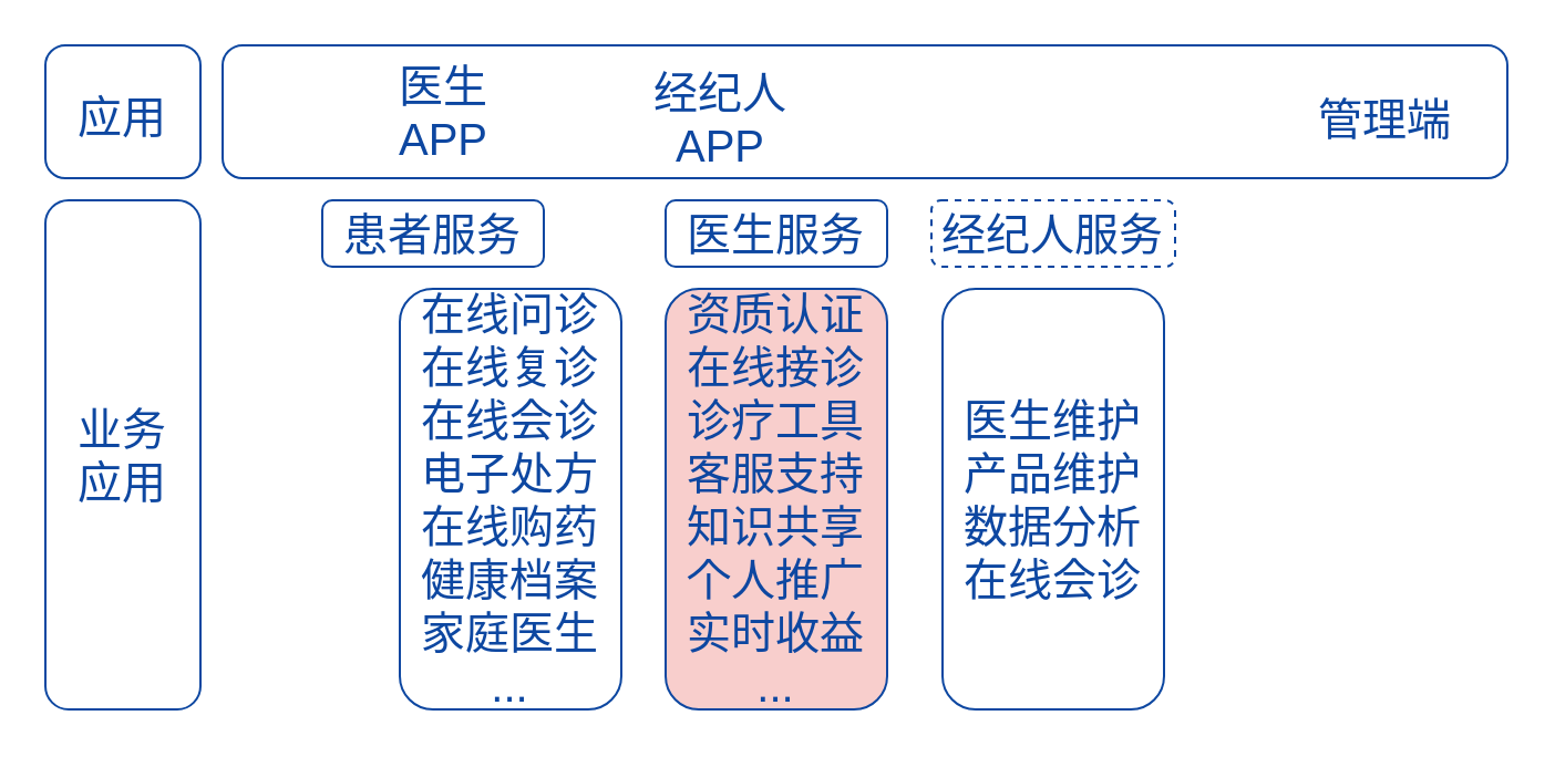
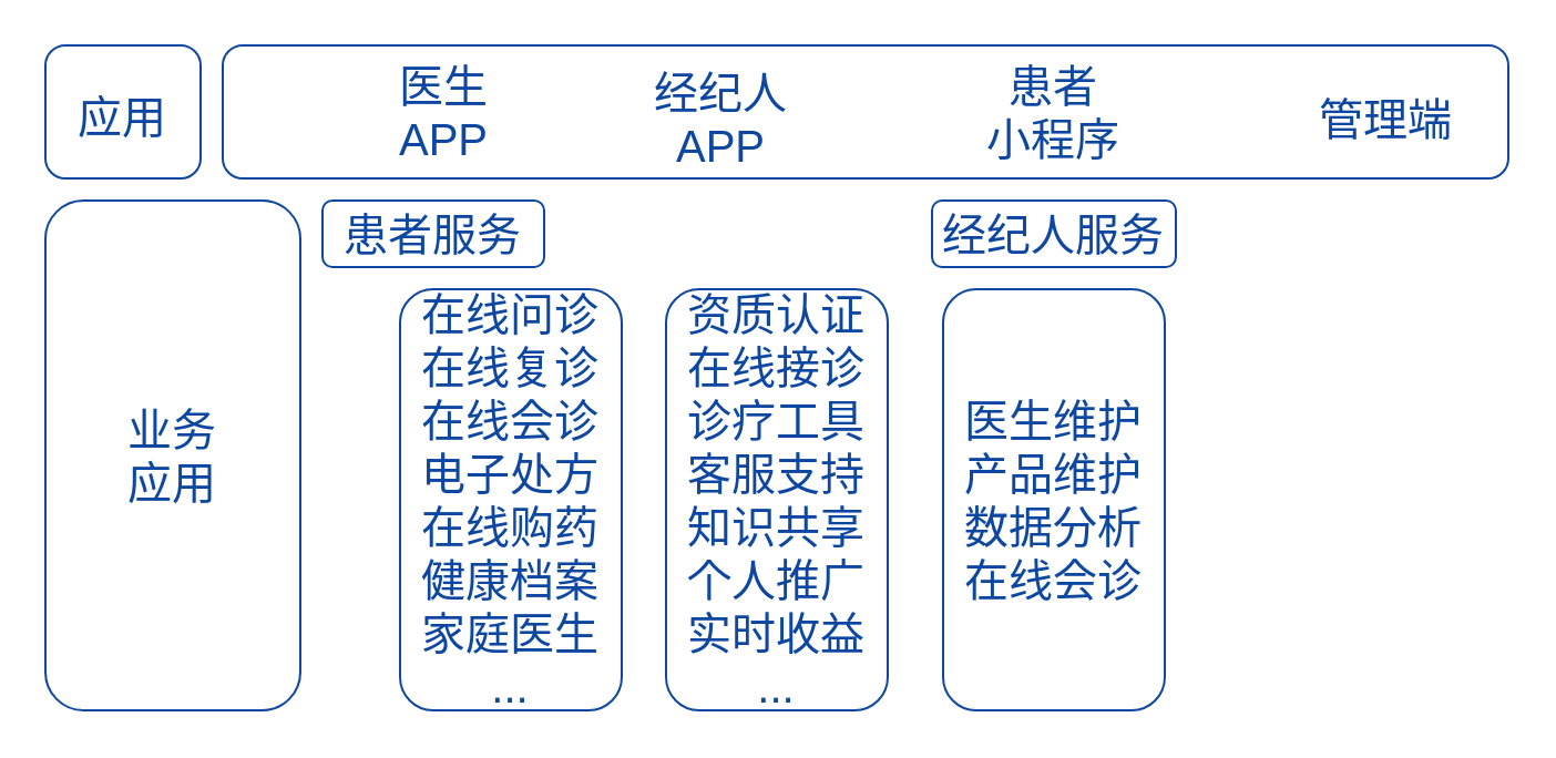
  <mxCell id="0" />
  <mxCell id="1" parent="0" />
  <mxCell id="2" value="&lt;span style=&quot;font-size: 20px;&quot;&gt;应用&lt;/span&gt;" style="rounded=1;whiteSpace=wrap;html=1;fontSize=25;fontColor=#0D47A1;strokeColor=#0D47A1;" vertex="1" parent="1"><mxGeometry x="20" y="20" width="70" height="60" as="geometry" /></mxCell>
  <mxCell id="3" value="" style="rounded=1;whiteSpace=wrap;html=1;fontSize=20;fontColor=#0D47A1;strokeColor=#0D47A1;" vertex="1" parent="1"><mxGeometry x="100" y="20" width="580" height="60" as="geometry" /></mxCell>
  <mxCell id="4" value="" style="shape=image;html=1;verticalAlign=top;verticalLabelPosition=bottom;labelBackgroundColor=#ffffff;imageAspect=0;aspect=fixed;image=https://cdn2.iconfinder.com/data/icons/mobile-and-internet-business/505/sms-128.png;fontSize=20;fontColor=#0D47A1;strokeColor=#0D47A1;" vertex="1" parent="1"><mxGeometry x="130" y="25" width="50" height="50" as="geometry" /></mxCell>
  <mxCell id="5" value="医生APP" style="text;html=1;strokeColor=none;fillColor=none;align=center;verticalAlign=middle;whiteSpace=wrap;rounded=0;fontSize=20;fontColor=#0D47A1;" vertex="1" parent="1"><mxGeometry x="170" y="35" width="60" height="30" as="geometry" /></mxCell>
  <mxCell id="6" value="" style="shape=image;html=1;verticalAlign=top;verticalLabelPosition=bottom;labelBackgroundColor=#ffffff;imageAspect=0;aspect=fixed;image=https://cdn2.iconfinder.com/data/icons/mobile-and-internet-business/505/sms-128.png;fontSize=20;fontColor=#0D47A1;strokeColor=#0D47A1;" vertex="1" parent="1"><mxGeometry x="250" y="25" width="50" height="50" as="geometry" /></mxCell>
  <mxCell id="7" value="经纪人APP" style="text;html=1;strokeColor=none;fillColor=none;align=center;verticalAlign=middle;whiteSpace=wrap;rounded=0;fontSize=20;fontColor=#0D47A1;" vertex="1" parent="1"><mxGeometry x="290" y="35" width="70" height="35" as="geometry" /></mxCell>
  <mxCell id="8" value="" style="shape=image;html=1;verticalAlign=top;verticalLabelPosition=bottom;labelBackgroundColor=#ffffff;imageAspect=0;aspect=fixed;image=https://cdn4.iconfinder.com/data/icons/socialcones/508/WeChat-128.png;fontSize=20;fontColor=#0D47A1;strokeColor=#0D47A1;" vertex="1" parent="1"><mxGeometry x="390" y="32.5" width="40" height="40" as="geometry" /></mxCell>
+ <mxCell id="9" value="患者&lt;br&gt;小程序" style="text;html=1;strokeColor=none;fillColor=none;align=center;verticalAlign=middle;whiteSpace=wrap;rounded=0;fontSize=20;fontColor=#0D47A1;" vertex="1" parent="1"><mxGeometry x="440" y="32.5" width="70" height="35" as="geometry" /></mxCell>
  <mxCell id="10" value="" style="shape=image;html=1;verticalAlign=top;verticalLabelPosition=bottom;labelBackgroundColor=#ffffff;imageAspect=0;aspect=fixed;image=https://cdn3.iconfinder.com/data/icons/colorstroked/FireFox.png;fontSize=20;fontColor=#0D47A1;strokeColor=#0D47A1;" vertex="1" parent="1"><mxGeometry x="540" y="27.5" width="50" height="50" as="geometry" /></mxCell>
  <mxCell id="11" value="管理端" style="text;html=1;strokeColor=none;fillColor=none;align=center;verticalAlign=middle;whiteSpace=wrap;rounded=0;fontSize=20;fontColor=#0D47A1;" vertex="1" parent="1"><mxGeometry x="590" y="35" width="70" height="35" as="geometry" /></mxCell>
- <mxCell id="12" value="业务&lt;br&gt;应用" style="rounded=1;whiteSpace=wrap;html=1;fontSize=20;fontColor=#0D47A1;strokeColor=#0D47A1;" vertex="1" parent="1"><mxGeometry x="20" y="90" width="70" height="230" as="geometry" /></mxCell>
+ <mxCell id="12" value="业务&lt;br&gt;应用" style="rounded=1;whiteSpace=wrap;html=1;fontSize=20;fontColor=#0D47A1;strokeColor=#0D47A1;" vertex="1" parent="1"><mxGeometry x="20" y="90" width="115" height="230" as="geometry" /></mxCell>
  <mxCell id="13" value="患者服务" style="rounded=1;whiteSpace=wrap;html=1;fontSize=20;fontColor=#0D47A1;strokeColor=#0D47A1;" vertex="1" parent="1"><mxGeometry x="145" y="90" width="100" height="30" as="geometry" /></mxCell>
  <mxCell id="14" value="在线问诊&lt;br&gt;在线复诊&lt;br&gt;在线会诊&lt;br&gt;电子处方&lt;br&gt;在线购药&lt;br&gt;健康档案家庭医生&lt;br&gt;..." style="rounded=1;whiteSpace=wrap;html=1;fontSize=20;fontColor=#0D47A1;strokeColor=#0D47A1;" vertex="1" parent="1"><mxGeometry x="180" y="130" width="100" height="190" as="geometry" /></mxCell>
- <mxCell id="15" value="医生服务" style="rounded=1;whiteSpace=wrap;html=1;fontSize=20;fontColor=#0D47A1;strokeColor=#0D47A1;" vertex="1" parent="1"><mxGeometry x="300" y="90" width="100" height="30" as="geometry" /></mxCell>
- <mxCell id="16" value="资质认证&lt;br&gt;在线接诊&lt;br&gt;诊疗工具&lt;br&gt;客服支持&lt;br&gt;知识共享&lt;br&gt;个人推广&lt;br&gt;实时收益&lt;br&gt;..." style="rounded=1;whiteSpace=wrap;html=1;fontSize=20;fontColor=#0D47A1;strokeColor=#0D47A1;fillColor=#f8cecc;" vertex="1" parent="1"><mxGeometry x="300" y="130" width="100" height="190" as="geometry" /></mxCell>
- <mxCell id="17" value="经纪人服务" style="rounded=1;whiteSpace=wrap;html=1;fontSize=20;fontColor=#0D47A1;strokeColor=#0D47A1;dashed=1;" vertex="1" parent="1"><mxGeometry x="420" y="90" width="110" height="30" as="geometry" /></mxCell>
+ <mxCell id="16" value="资质认证&lt;br&gt;在线接诊&lt;br&gt;诊疗工具&lt;br&gt;客服支持&lt;br&gt;知识共享&lt;br&gt;个人推广&lt;br&gt;实时收益&lt;br&gt;..." style="rounded=1;whiteSpace=wrap;html=1;fontSize=20;fontColor=#0D47A1;strokeColor=#0D47A1;" vertex="1" parent="1"><mxGeometry x="300" y="130" width="100" height="190" as="geometry" /></mxCell>
+ <mxCell id="17" value="经纪人服务" style="rounded=1;whiteSpace=wrap;html=1;fontSize=20;fontColor=#0D47A1;strokeColor=#0D47A1;" vertex="1" parent="1"><mxGeometry x="420" y="90" width="110" height="30" as="geometry" /></mxCell>
  <mxCell id="18" value="医生维护&lt;br&gt;产品维护&lt;br&gt;数据分析&lt;br&gt;在线会诊" style="rounded=1;whiteSpace=wrap;html=1;fontSize=20;fontColor=#0D47A1;strokeColor=#0D47A1;" vertex="1" parent="1"><mxGeometry x="425" y="130" width="100" height="190" as="geometry" /></mxCell>
